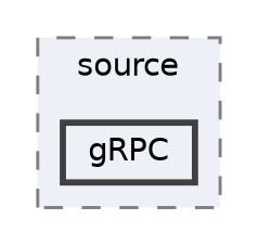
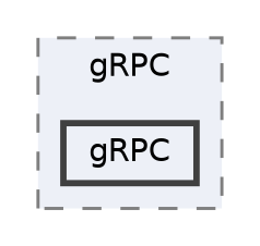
  digraph {
    compound=true
    n1 [color=grey25 fillcolor="#edf0f7" fontname=Helvetica fontsize=10 height=0.2 label=gRPC shape=box style="filled,bold" width=0.4]
    subgraph cluster_1 {
      bgcolor="#edf0f7"
      fontname=Helvetica
      fontsize=10
-     label=source
+     label=gRPC
      pencolor=grey50
      style="filled,dashed"
      n1
    }
  }
